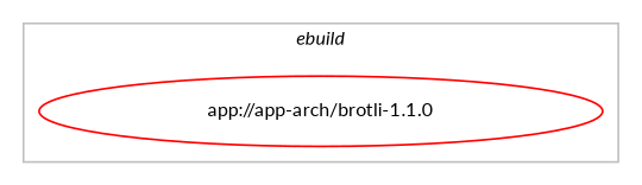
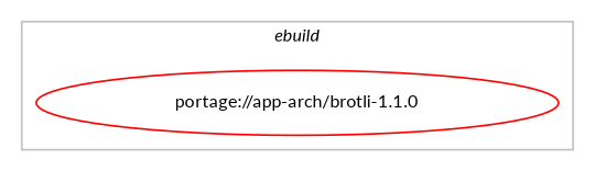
  digraph {
    compound=true
    concentrate=true
    fontname=Lato
    fontsize=10
    newrank=true
    rankdir=LR
    ranksep=1.5
-   n1 [color=red fontname=Lato fontsize=10 label="app://app-arch/brotli-1.1.0" width=4]
+   n1 [color=red fontname=Lato fontsize=10 label="portage://app-arch/brotli-1.1.0" width=4]
    subgraph cluster_1 {
      color=gray
      label=<<i>ebuild</i>>
      n1
    }
    subgraph cluster_2 {
      color=gray
      label=<<i>dependencies</i>>
      subgraph cluster_3 {
        color=gray
        fillcolor="#eeeeee"
        label=<<i>compile</i>>
        style=filled
      }
      subgraph cluster_4 {
        color=gray
        fillcolor="#eeeeee"
        label=<<i>compile and run</i>>
        style=filled
      }
      subgraph cluster_5 {
        color=gray
        fillcolor="#eeeeee"
        label=<<i>run</i>>
        style=filled
      }
    }
    subgraph cluster_6 {
      color=gray
      label=<<i>candidates</i>>
      rank=same
    }
  }
